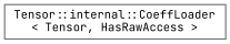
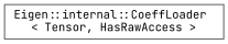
  digraph {
    rankdir=LR
    fontname="JetBrains Mono"
-   n1 [color=grey40 fillcolor=white fontname="JetBrains Mono" fontsize=10 height=0.2 label="Tensor::internal::CoeffLoader\l\< Tensor, HasRawAccess \>" shape=box style=filled width=0.4]
+   n1 [color=grey40 fillcolor=white fontname="JetBrains Mono" fontsize=10 height=0.2 label="Eigen::internal::CoeffLoader\l\< Tensor, HasRawAccess \>" shape=box style=filled width=0.4]
  }
